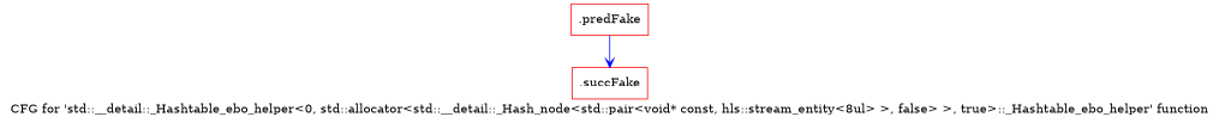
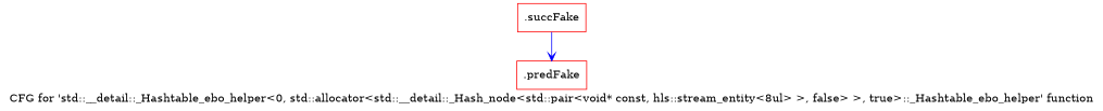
  digraph {
    label="CFG for 'std::__detail::_Hashtable_ebo_helper\<0, std::allocator\<std::__detail::_Hash_node\<std::pair\<void* const, hls::stream_entity\<8ul\> \>, false\> \>, true\>::_Hashtable_ebo_helper' function"
    node [shape=record color=red]
    n1 [label="{.predFake}"]
    n2 [filename="/mnt/xilinx/Vitis_HLS/2021.2/tps/lnx64/gcc-6.2.0/lib/gcc/x86_64-pc-linux-gnu/6.2.0/../../../../include/c++/6.2.0/bits/hashtable_policy.h" label="{.succFake}" linenumber=974]
-   n1 -> n2 [execusionnum=1 filename="/mnt/xilinx/Vitis_HLS/2021.2/tps/lnx64/gcc-6.2.0/lib/gcc/x86_64-pc-linux-gnu/6.2.0/../../../../include/c++/6.2.0/bits/hashtable_policy.h" color=blue arrowhead=vee]
+   n2 -> n1 [execusionnum=1 filename="/mnt/xilinx/Vitis_HLS/2021.2/tps/lnx64/gcc-6.2.0/lib/gcc/x86_64-pc-linux-gnu/6.2.0/../../../../include/c++/6.2.0/bits/hashtable_policy.h" color=blue arrowhead=vee]
  }
